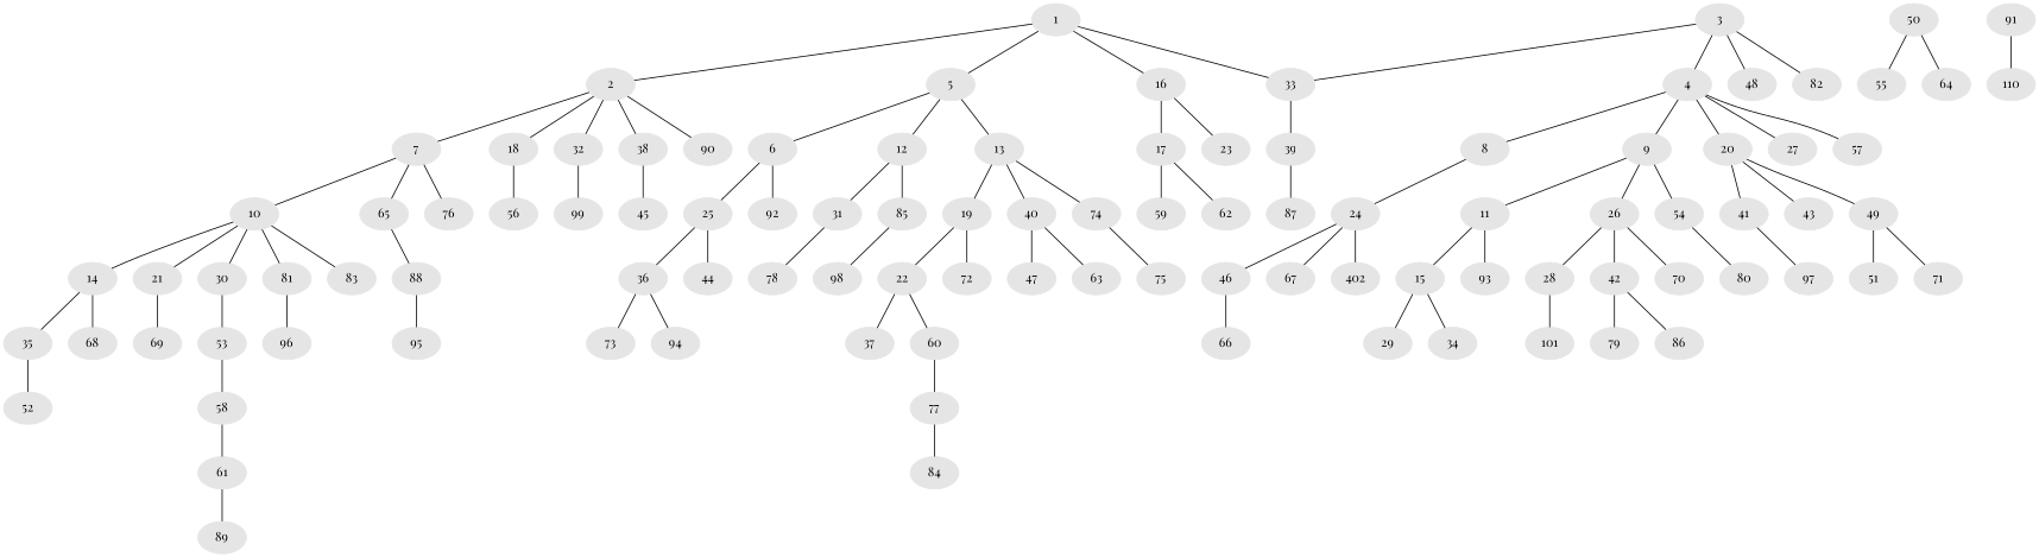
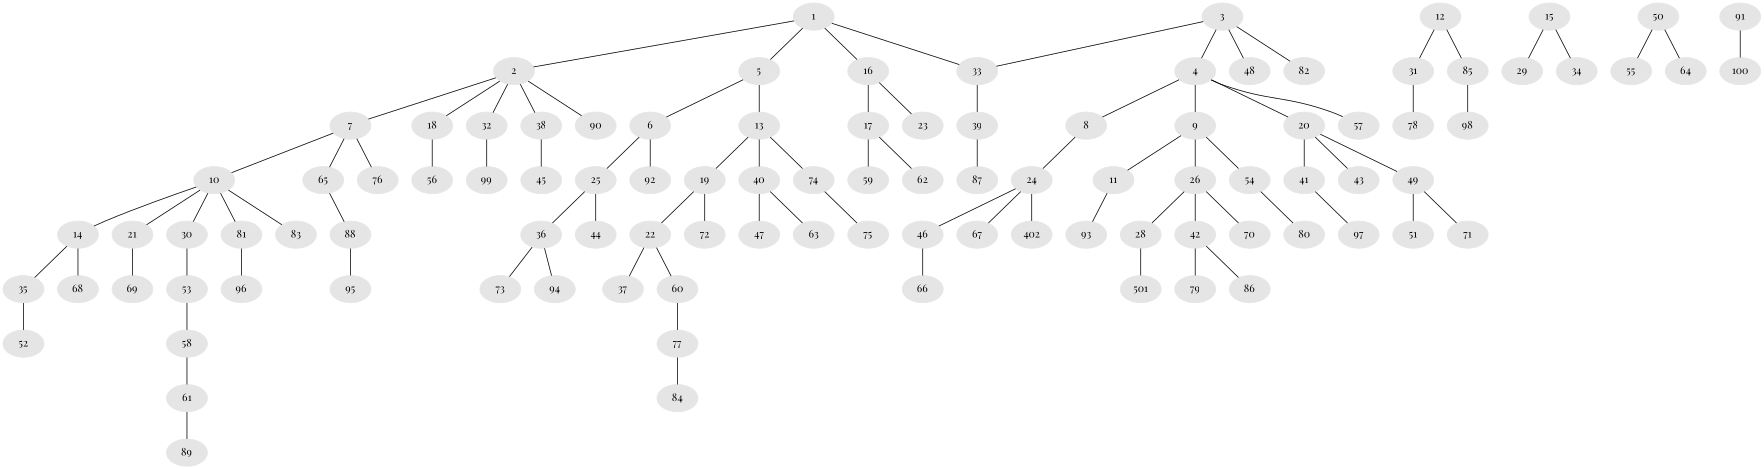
  graph {
    fontname="Playfair Display"
    node [color=gray90 fontname="Playfair Display" style=filled]
    edge [fontname="Playfair Display"]
    1
    2
    5
    16
    33
    7
    18
    32
    38
    90
    3
    4
    48
    82
    6
    12
    13
    17
    23
    10
    65
    76
    56
    99
    45
    8
    9
    20
-   27
    57
    39
    24
    11
    26
    54
    41
    43
    49
    25
    92
    31
    85
    19
    40
    74
    36
    44
    14
    21
    30
    81
    83
    88
    46
    67
    n56 [label=402]
    15
    93
    28
    42
    70
    80
    35
    68
    69
    53
    96
    29
    34
    78
    98
    22
    72
    47
    63
    75
    52
    59
    62
    37
    60
    97
    51
    71
    50
    55
    64
    77
    66
    73
    94
-   101
+   101 [label=501]
    79
    86
    58
    87
    61
    89
    84
    91
-   100 [label=110]
+   100
    95
    1 -- 2
    1 -- 5
    1 -- 16
    1 -- 33
    2 -- 7
    2 -- 18
    2 -- 32
    2 -- 38
    2 -- 90
    5 -- 6
-   5 -- 12
    5 -- 13
    16 -- 17
    16 -- 23
    33 -- 39
    7 -- 10
    7 -- 65
    7 -- 76
    18 -- 56
    32 -- 99
    38 -- 45
    3 -- 33
    3 -- 4
    3 -- 48
    3 -- 82
    4 -- 8
    4 -- 9
    4 -- 20
-   4 -- 27
    4 -- 57
    6 -- 25
    6 -- 92
    12 -- 31
    12 -- 85
    13 -- 19
    13 -- 40
    13 -- 74
    17 -- 59
    17 -- 62
    10 -- 14
    10 -- 21
    10 -- 30
    10 -- 81
    10 -- 83
    65 -- 88
    8 -- 24
    9 -- 11
    9 -- 26
    9 -- 54
    20 -- 41
    20 -- 43
    20 -- 49
    39 -- 87
    24 -- 46
    24 -- 67
    24 -- n56
-   11 -- 15
    11 -- 93
    26 -- 28
    26 -- 42
    26 -- 70
    54 -- 80
    41 -- 97
    49 -- 51
    49 -- 71
    25 -- 36
    25 -- 44
    31 -- 78
    85 -- 98
    19 -- 22
    19 -- 72
    40 -- 47
    40 -- 63
    74 -- 75
    36 -- 73
    36 -- 94
    14 -- 35
    14 -- 68
    21 -- 69
    30 -- 53
    81 -- 96
    88 -- 95
    46 -- 66
    15 -- 29
    15 -- 34
    28 -- 101
    42 -- 79
    42 -- 86
    35 -- 52
    53 -- 58
    22 -- 37
    22 -- 60
    60 -- 77
    50 -- 55
    50 -- 64
    77 -- 84
    58 -- 61
    61 -- 89
    91 -- 100
  }
